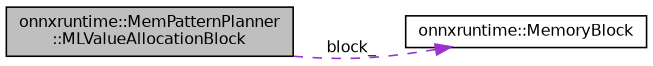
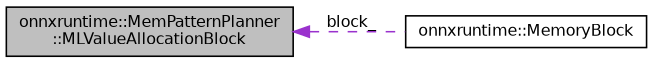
  digraph {
    rankdir=LR
    node [color=black fontname=Helvetica fontsize=10 shape=record style=filled]
    n1 [fillcolor=grey75 fontcolor=black height=0.2 label="onnxruntime::MemPatternPlanner\l::MLValueAllocationBlock" width=0.4]
    n2 [fillcolor=white height=0.2 label="onnxruntime::MemoryBlock" width=0.4]
-   n2 -> n1 [color=darkorchid3 dir=back fontname=Helvetica fontsize=10 label=" block_" labelfontname=Helvetica labelfontsize=10 style=dashed]
+   n1 -> n2 [color=darkorchid3 dir=back fontname=Helvetica fontsize=10 label=" block_" labelfontname=Helvetica labelfontsize=10 style=dashed]
  }
